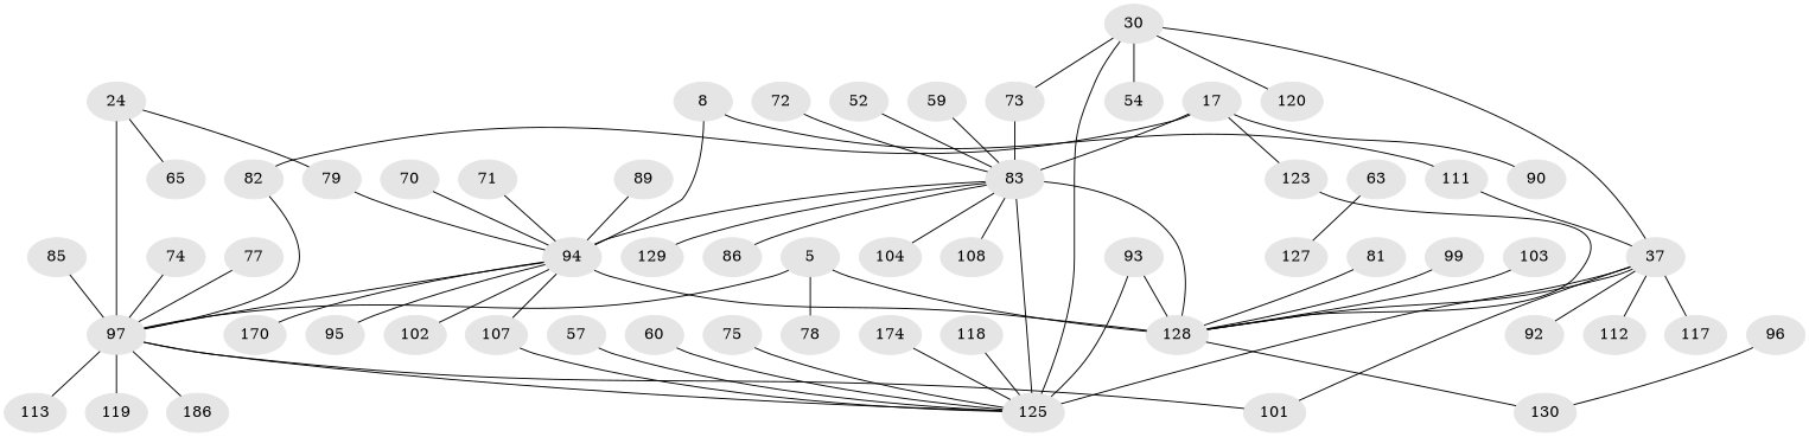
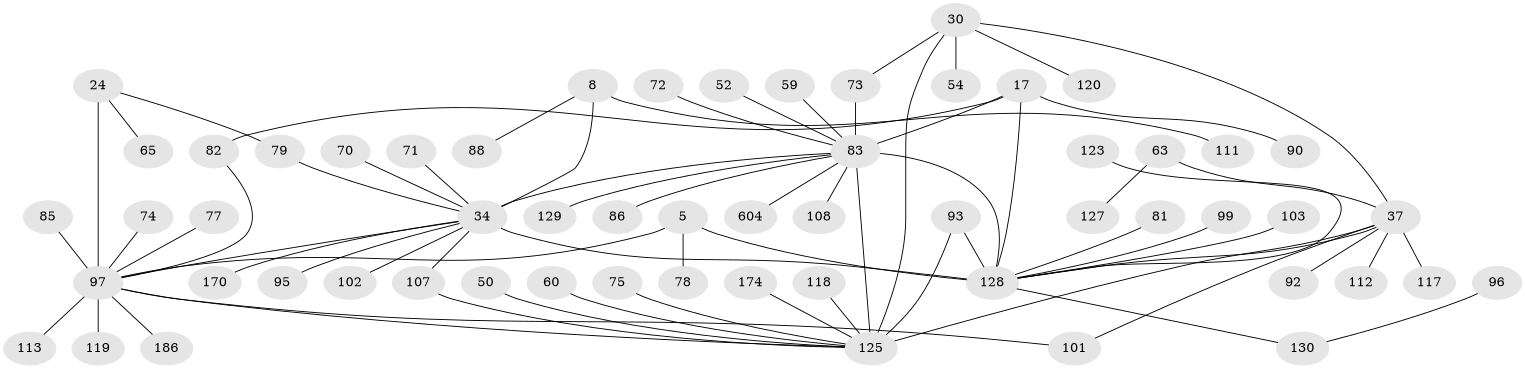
  graph {
    fontname="DejaVu Serif"
    node [color=gray90 fontname="DejaVu Serif" style=filled]
    edge [fontname="DejaVu Serif"]
    5 [super="+4"]
    78
    97 [super="+32+35"]
    128 [super="+84+46+56+57+66+3+124+58+61+69"]
    125 [super="+116+28"]
    101
    113
    119
    n9 [label=186]
    130
    8 [super="+7"]
-   94 [super="+11+36+40+41+49+51+53+55"]
+   88
+   94 [super="+11+36+40+41+49+51+53+55" label=34]
    111
    95
    102
    107
    n18 [label=170]
    17 [super="+15"]
    82
    83 [super="+18+34+45"]
    90
    86 [super="+76"]
-   104
+   104 [label=604]
    108 [super="+106"]
    129
    24 [super="+21"]
    65
    79
    30 [super="+27"]
    54
    n32 [label=37 super="+29"]
    73
    120 [super="+115"]
    92
    112 [super="+80+100"]
    117 [super="+98"]
-   50 [label=57]
+   50
    52
    59
    60
    63
    127
    70
    71
    72
    74
    75
    77 [super="+62"]
    81
    85
-   89
    93
    96
    99
    103
    n57 [label=174]
    118 [super="+37"]
    123
    5 -- 78
    5 -- 97
    5 -- 128 [weight=8]
    97 -- 125 [weight=2]
    97 -- 101
    97 -- 113
    97 -- 119
    97 -- n9
    128 -- 130
+   8 -- 88
    8 -- 94 [weight=8]
    8 -- 111
    94 -- 97
    94 -- 128 [weight=2]
    94 -- 95
    94 -- 102
    94 -- 107
    94 -- n18
    107 -- 125 [weight=2]
-   17 -- 123
+   17 -- 128
    17 -- 82
    17 -- 83 [weight=8]
    17 -- 90
    82 -- 97
    83 -- 128 [weight=2]
    83 -- 125 [weight=2]
    83 -- 94 [weight=2]
    83 -- 86
    83 -- 104
    83 -- 108
    83 -- 129
    24 -- 97 [weight=8]
    24 -- 65
    24 -- 79
    79 -- 94
    30 -- 125 [weight=4]
    30 -- 54
    30 -- n32 [weight=4]
    30 -- 73
    30 -- 120
    n32 -- 128
    n32 -- 125 [weight=4]
    n32 -- 101
    n32 -- 92
    n32 -- 112
    n32 -- 117
    73 -- 83
    50 -- 125
    52 -- 83
    59 -- 83
    60 -- 125
-   111 -- n32
+   63 -- n32
    63 -- 127
    70 -- 94
    71 -- 94
    72 -- 83
    74 -- 97
    75 -- 125
    77 -- 97
    81 -- 128
    85 -- 97
-   89 -- 94
    93 -- 128
    93 -- 125
    96 -- 130
    99 -- 128
    103 -- 128
    n57 -- 125
    118 -- 125
    123 -- 128
  }
